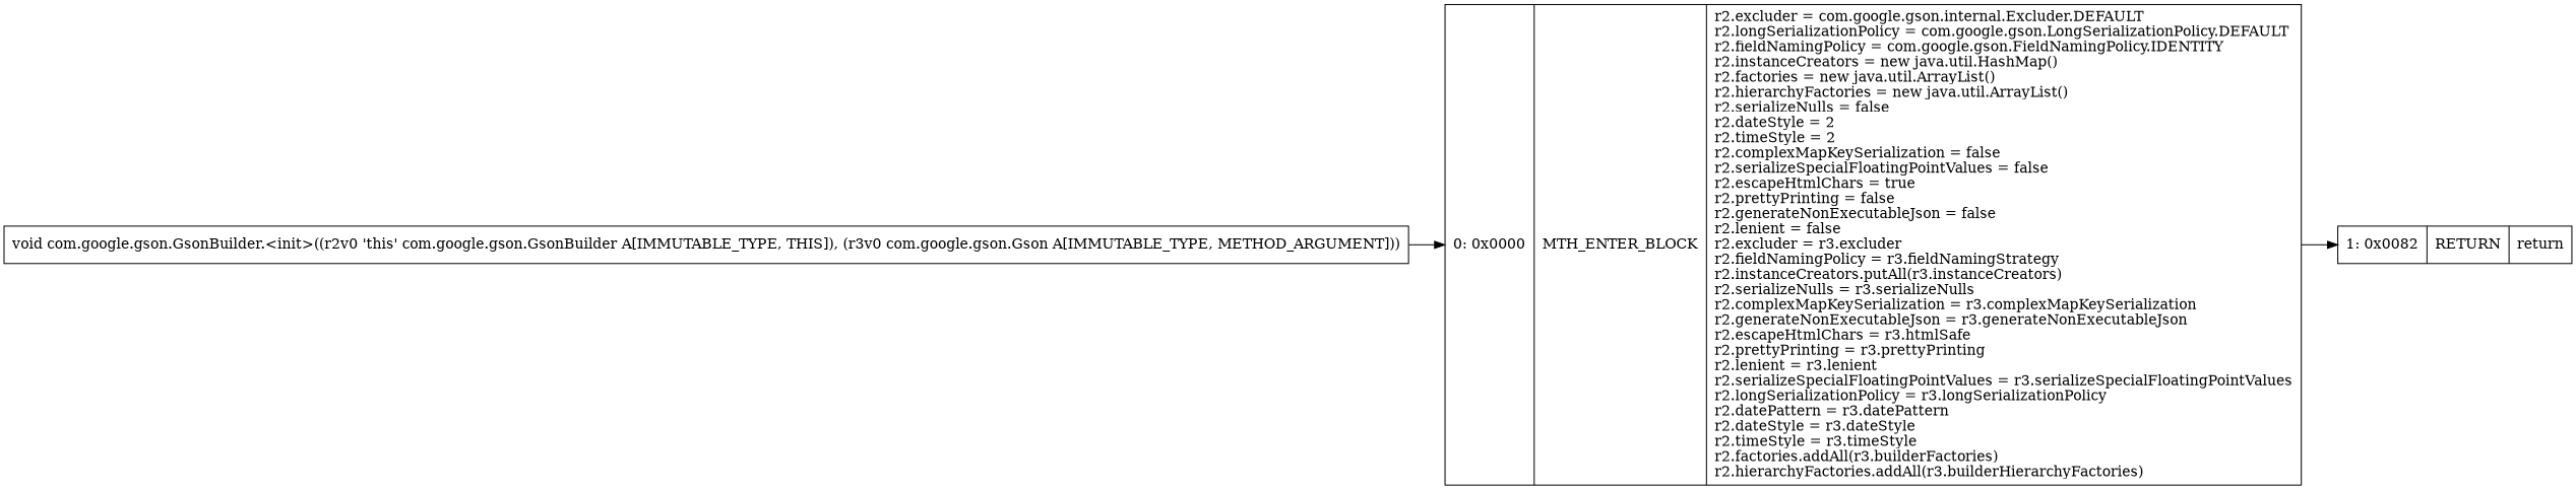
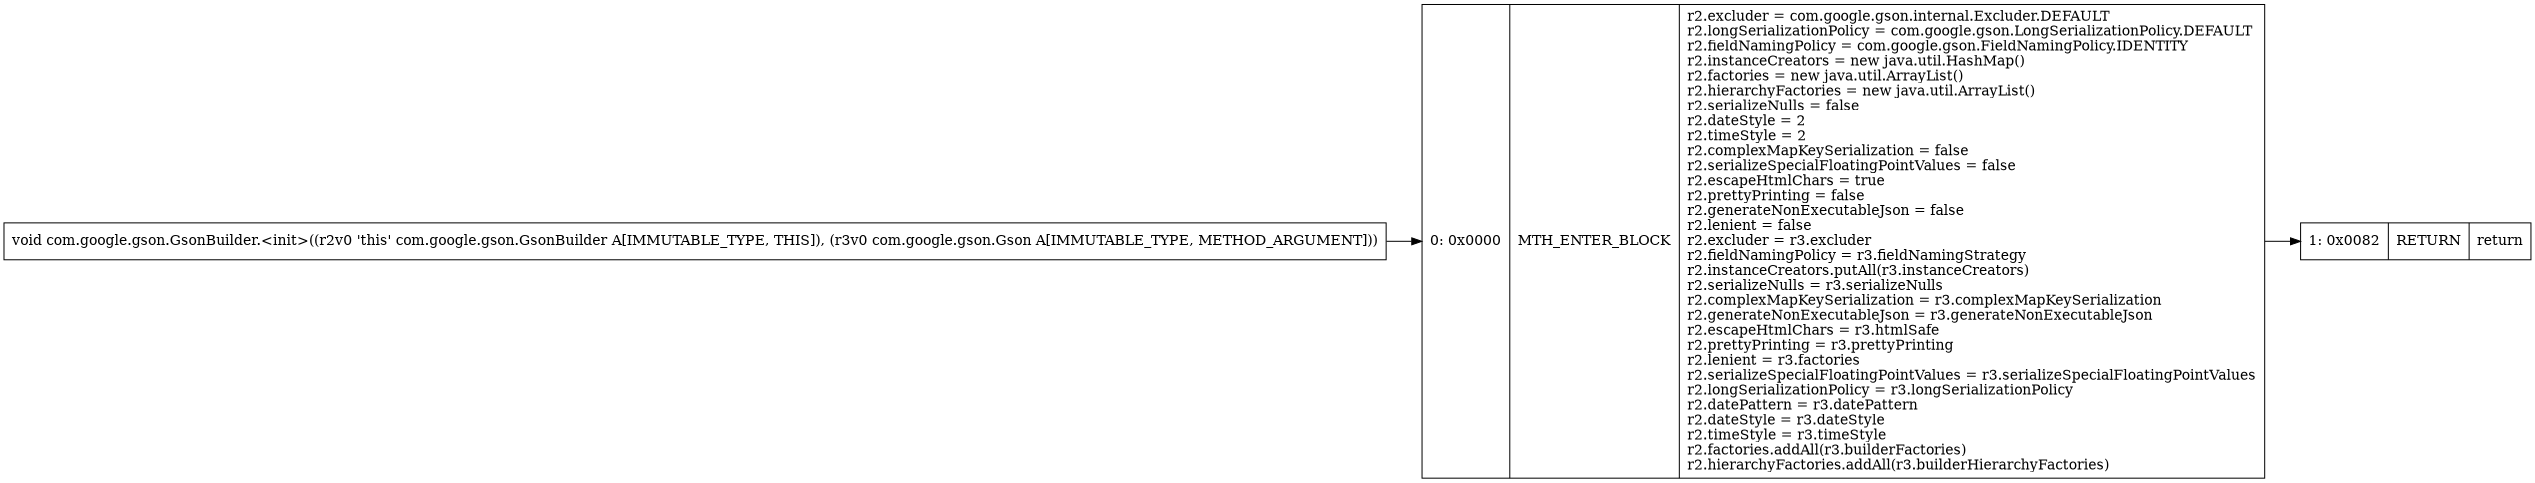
  digraph {
    rankdir=LR
    node [shape=record]
-   n1 [label="{0\:\ 0x0000|MTH_ENTER_BLOCK\l|r2.excluder = com.google.gson.internal.Excluder.DEFAULT\lr2.longSerializationPolicy = com.google.gson.LongSerializationPolicy.DEFAULT\lr2.fieldNamingPolicy = com.google.gson.FieldNamingPolicy.IDENTITY\lr2.instanceCreators = new java.util.HashMap()\lr2.factories = new java.util.ArrayList()\lr2.hierarchyFactories = new java.util.ArrayList()\lr2.serializeNulls = false\lr2.dateStyle = 2\lr2.timeStyle = 2\lr2.complexMapKeySerialization = false\lr2.serializeSpecialFloatingPointValues = false\lr2.escapeHtmlChars = true\lr2.prettyPrinting = false\lr2.generateNonExecutableJson = false\lr2.lenient = false\lr2.excluder = r3.excluder\lr2.fieldNamingPolicy = r3.fieldNamingStrategy\lr2.instanceCreators.putAll(r3.instanceCreators)\lr2.serializeNulls = r3.serializeNulls\lr2.complexMapKeySerialization = r3.complexMapKeySerialization\lr2.generateNonExecutableJson = r3.generateNonExecutableJson\lr2.escapeHtmlChars = r3.htmlSafe\lr2.prettyPrinting = r3.prettyPrinting\lr2.lenient = r3.lenient\lr2.serializeSpecialFloatingPointValues = r3.serializeSpecialFloatingPointValues\lr2.longSerializationPolicy = r3.longSerializationPolicy\lr2.datePattern = r3.datePattern\lr2.dateStyle = r3.dateStyle\lr2.timeStyle = r3.timeStyle\lr2.factories.addAll(r3.builderFactories)\lr2.hierarchyFactories.addAll(r3.builderHierarchyFactories)\l}"]
+   n1 [label="{0\:\ 0x0000|MTH_ENTER_BLOCK\l|r2.excluder = com.google.gson.internal.Excluder.DEFAULT\lr2.longSerializationPolicy = com.google.gson.LongSerializationPolicy.DEFAULT\lr2.fieldNamingPolicy = com.google.gson.FieldNamingPolicy.IDENTITY\lr2.instanceCreators = new java.util.HashMap()\lr2.factories = new java.util.ArrayList()\lr2.hierarchyFactories = new java.util.ArrayList()\lr2.serializeNulls = false\lr2.dateStyle = 2\lr2.timeStyle = 2\lr2.complexMapKeySerialization = false\lr2.serializeSpecialFloatingPointValues = false\lr2.escapeHtmlChars = true\lr2.prettyPrinting = false\lr2.generateNonExecutableJson = false\lr2.lenient = false\lr2.excluder = r3.excluder\lr2.fieldNamingPolicy = r3.fieldNamingStrategy\lr2.instanceCreators.putAll(r3.instanceCreators)\lr2.serializeNulls = r3.serializeNulls\lr2.complexMapKeySerialization = r3.complexMapKeySerialization\lr2.generateNonExecutableJson = r3.generateNonExecutableJson\lr2.escapeHtmlChars = r3.htmlSafe\lr2.prettyPrinting = r3.prettyPrinting\lr2.lenient = r3.factories\lr2.serializeSpecialFloatingPointValues = r3.serializeSpecialFloatingPointValues\lr2.longSerializationPolicy = r3.longSerializationPolicy\lr2.datePattern = r3.datePattern\lr2.dateStyle = r3.dateStyle\lr2.timeStyle = r3.timeStyle\lr2.factories.addAll(r3.builderFactories)\lr2.hierarchyFactories.addAll(r3.builderHierarchyFactories)\l}"]
    n2 [label="{1\:\ 0x0082|RETURN\l|return\l}"]
    n3 [label="{void com.google.gson.GsonBuilder.\<init\>((r2v0 'this' com.google.gson.GsonBuilder A[IMMUTABLE_TYPE, THIS]), (r3v0 com.google.gson.Gson A[IMMUTABLE_TYPE, METHOD_ARGUMENT])) }"]
    n1 -> n2
    n3 -> n1
  }
